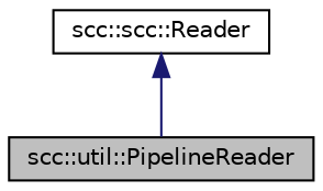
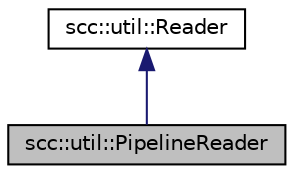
  digraph {
    node [color=black fontname=Helvetica fontsize=10 shape=record style=filled]
    n1 [fillcolor=grey75 fontcolor=black height=0.2 label="scc::util::PipelineReader" width=0.4]
-   n2 [fillcolor=white height=0.2 label="scc::scc::Reader" width=0.4]
+   n2 [fillcolor=white height=0.2 label="scc::util::Reader" width=0.4]
    n2 -> n1 [color=midnightblue dir=back fontname=Helvetica fontsize=10 labelfontname=Helvetica labelfontsize=10 style=solid]
  }
